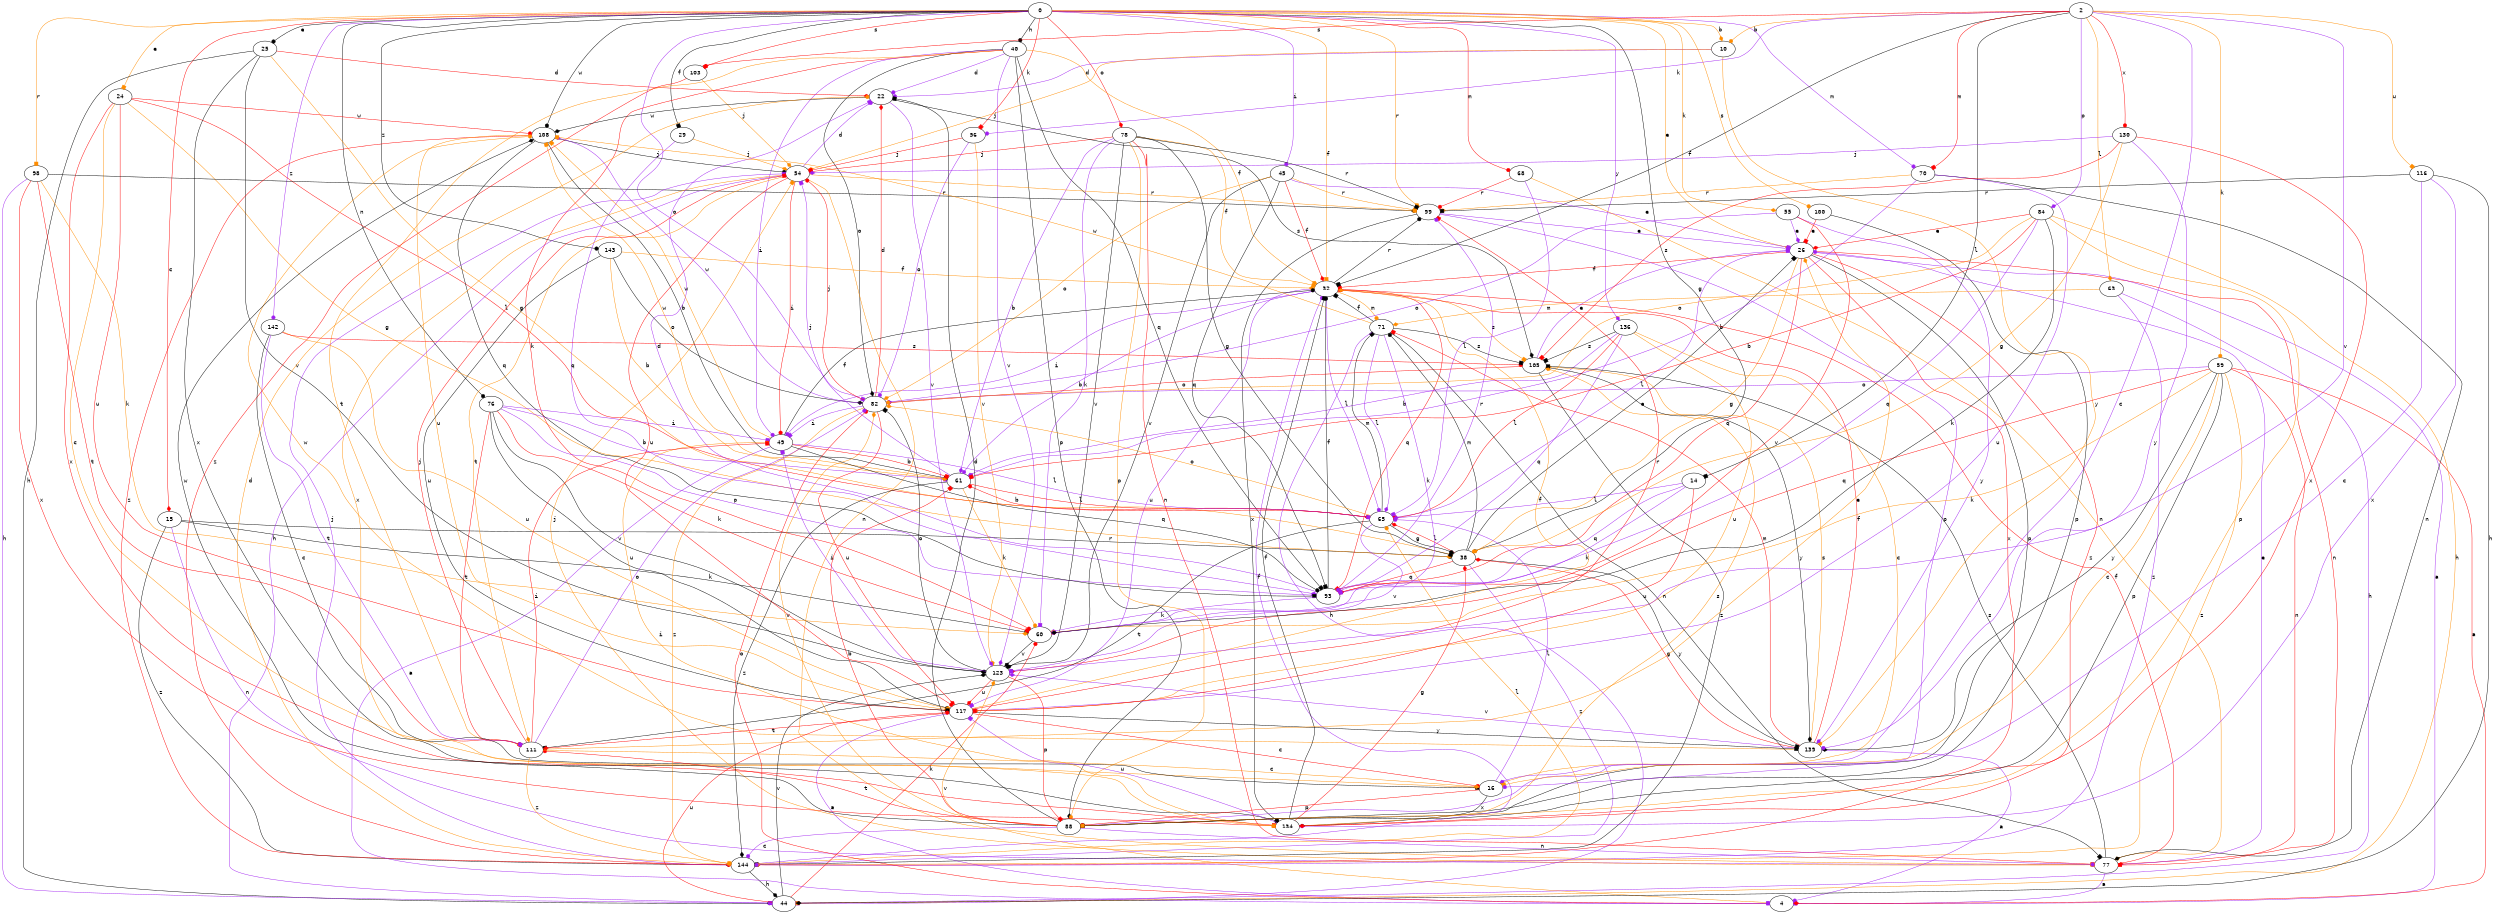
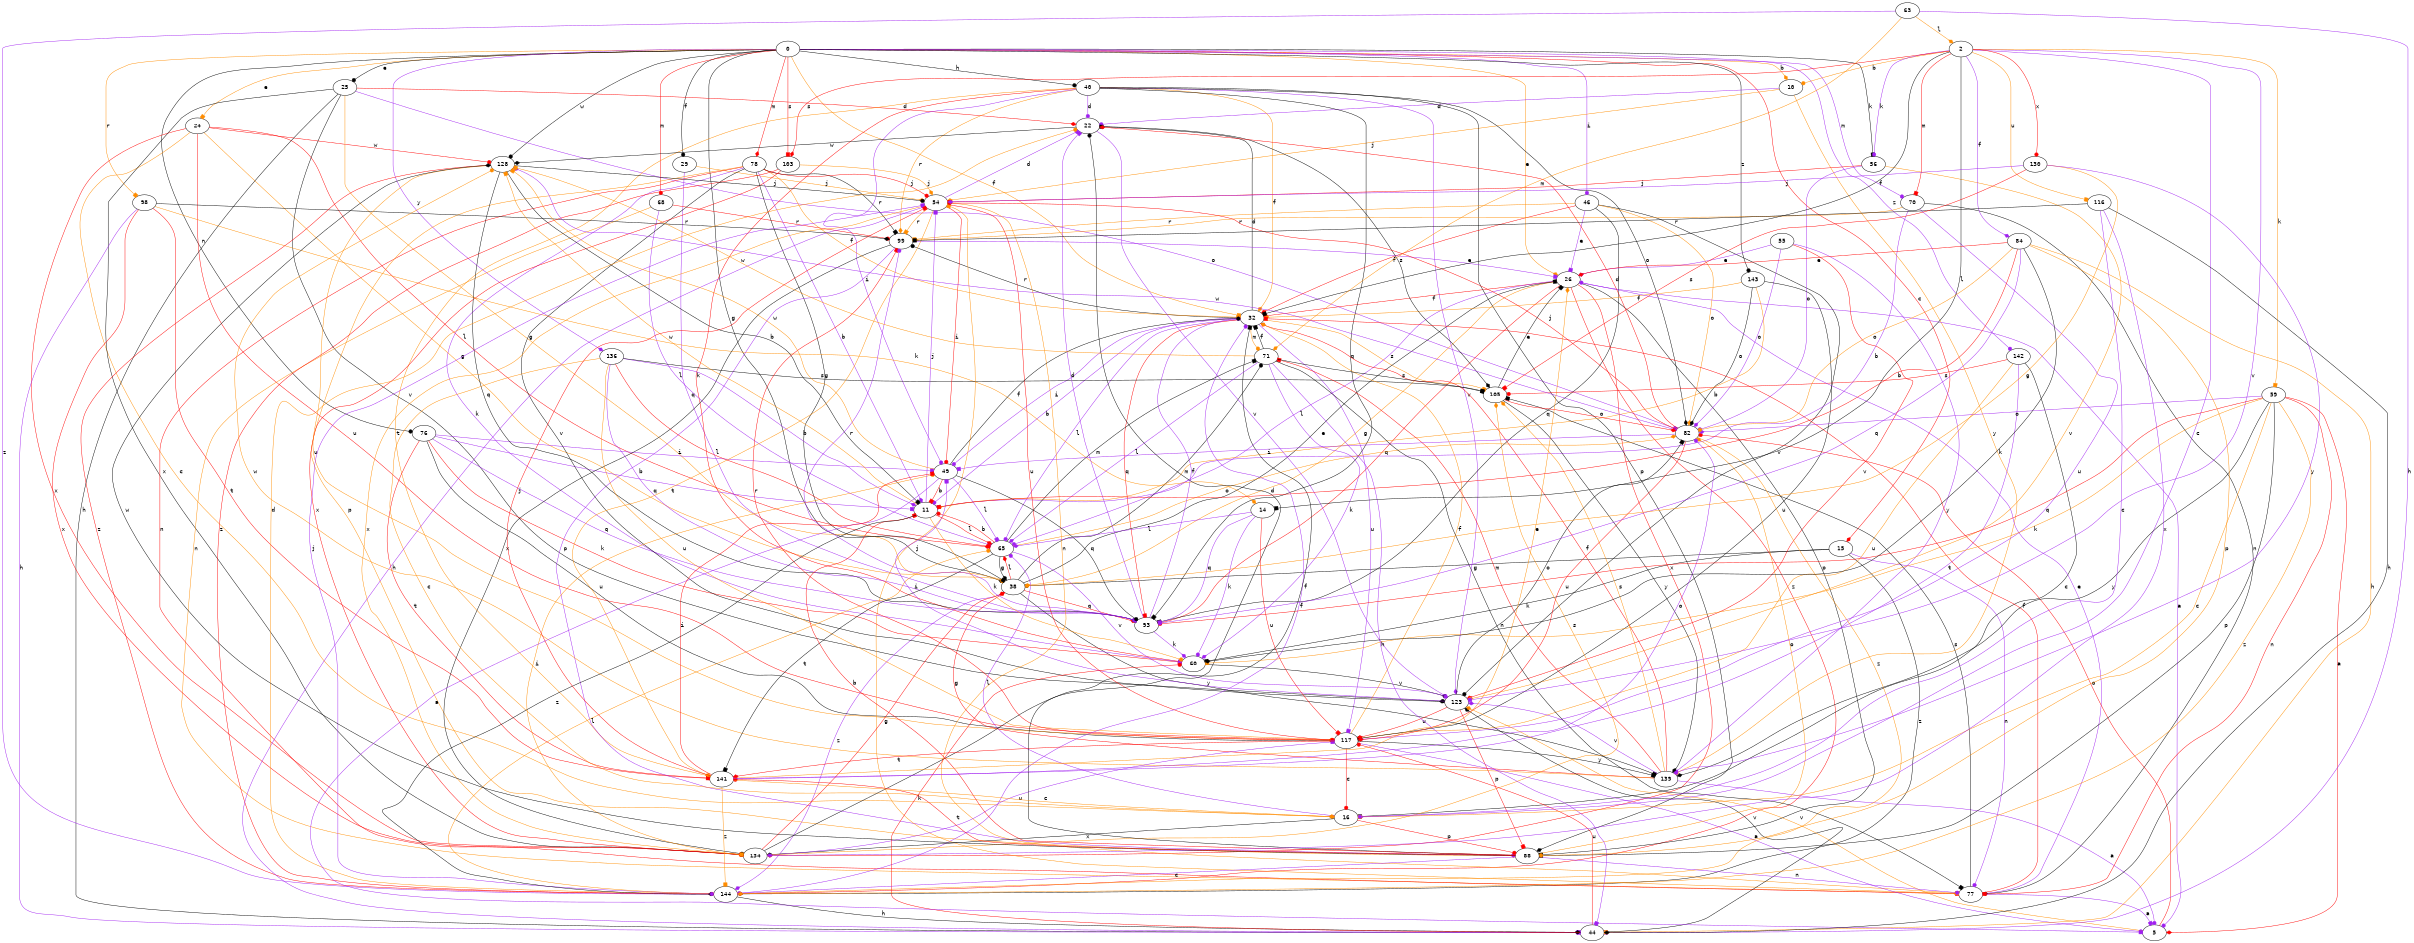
  strict digraph {
    fontname="DejaVu Sans Mono"
    node [fontname="DejaVu Sans Mono"]
    edge [arrowhead=diamond color=purple fontname="DejaVu Sans Mono"]
    0
    10
    15
    24
    25
    26
    29
    32
    38
    40
-   46 [label=45]
+   46
    55
    56
    68
    70
    76
    78
    98
    99
-   100
    103
-   128 [label=108]
+   128
    136
    142
    143
    22
    54
    139
    60
    144
    77
    16
    65
    134
    117
    123
    82
    44
-   5 [label=4]
+   5
    88
    93
-   11 [label=61]
+   11
    105
    49
    71
-   111
+   111 [label=141]
    2
    59
    63
    n50 [label=14]
    84
    116
    130
    0 -> 10 [color=darkorange label=b]
    0 -> 15 [color=red label=c]
    0 -> 24 [arrowhead=box color=darkorange label=e]
    0 -> 25 [arrowhead=dot color=black label=e]
    0 -> 26 [color=darkorange label=e]
-   0 -> 29 [arrowhead=box color=black label=f]
+   0 -> 29 [arrowhead=dot color=black label=f]
    0 -> 32 [arrowhead=box color=darkorange label=f]
    0 -> 38 [color=black label=g]
    0 -> 40 [arrowhead=dot color=black label=h]
    0 -> 46 [arrowhead=dot label=i]
-   0 -> 55 [color=darkorange label=k]
-   0 -> 56 [arrowhead=box color=red label=k]
+   0 -> 56 [arrowhead=box color=black label=k]
    0 -> 68 [arrowhead=dot color=red label=m]
    0 -> 70 [arrowhead=dot label=m]
    0 -> 76 [arrowhead=dot color=black label=n]
-   0 -> 78 [color=red label=o]
+   0 -> 78 [color=red label=m]
    0 -> 98 [arrowhead=box color=darkorange label=r]
-   0 -> 99 [color=darkorange label=r]
-   0 -> 100 [arrowhead=dot color=darkorange label=s]
+   40 -> 99 [color=darkorange label=r]
    0 -> 103 [arrowhead=box color=red label=s]
    0 -> 128 [arrowhead=dot color=black label=w]
    0 -> 136 [label=y]
    0 -> 142 [arrowhead=dot label=z]
    0 -> 143 [arrowhead=dot color=black label=z]
    10 -> 22 [arrowhead=dot label=d]
    10 -> 54 [color=darkorange label=j]
    10 -> 139 [arrowhead=dot color=darkorange label=y]
-   15 -> 38 [arrowhead=dot color=black label=r]
+   15 -> 38 [arrowhead=dot color=black label=g]
    15 -> 60 [arrowhead=box color=black label=k]
    15 -> 144 [color=black label=z]
    15 -> 77 [arrowhead=dot label=n]
    24 -> 38 [color=darkorange label=g]
    24 -> 128 [arrowhead=dot color=red label=w]
    24 -> 16 [color=darkorange label=c]
    24 -> 65 [color=red label=l]
    24 -> 134 [arrowhead=box color=red label=x]
    24 -> 117 [color=red label=u]
    25 -> 38 [arrowhead=dot color=darkorange label=g]
    25 -> 22 [color=red label=d]
    25 -> 134 [arrowhead=dot color=black label=x]
    25 -> 123 [arrowhead=dot color=black label=v]
-   0 -> 82 [arrowhead=box label=o]
+   25 -> 82 [arrowhead=box label=o]
    25 -> 44 [color=black label=h]
    26 -> 32 [arrowhead=dot color=red label=f]
    26 -> 38 [color=darkorange label=g]
    26 -> 144 [color=red label=z]
-   26 -> 77 [color=red label=n]
    26 -> 65 [arrowhead=dot label=l]
    26 -> 134 [color=red label=x]
    26 -> 5 [arrowhead=dot label=a]
    26 -> 88 [arrowhead=box color=black label=p]
    26 -> 93 [arrowhead=box color=red label=q]
    29 -> 54 [color=darkorange label=j]
    29 -> 93 [label=q]
    32 -> 99 [arrowhead=dot color=black label=r]
+   32 -> 22 [arrowhead=box color=black label=d]
    32 -> 65 [arrowhead=dot label=l]
    32 -> 117 [arrowhead=box label=u]
    32 -> 93 [arrowhead=box color=red label=q]
    32 -> 11 [arrowhead=dot label=b]
    32 -> 105 [arrowhead=box color=darkorange label=s]
    32 -> 49 [arrowhead=dot label=i]
    32 -> 71 [arrowhead=dot color=darkorange label=m]
    38 -> 26 [arrowhead=box color=black label=e]
    38 -> 139 [arrowhead=box color=black label=y]
    38 -> 144 [label=z]
    38 -> 65 [color=red label=l]
    38 -> 93 [color=red label=q]
    38 -> 71 [arrowhead=dot color=black label=m]
    40 -> 32 [color=darkorange label=f]
    40 -> 22 [arrowhead=dot label=d]
    40 -> 60 [arrowhead=dot color=red label=k]
    40 -> 123 [label=v]
    40 -> 82 [color=black label=o]
    40 -> 88 [color=black label=p]
    40 -> 93 [arrowhead=box color=black label=q]
    40 -> 49 [arrowhead=dot label=i]
    40 -> 111 [color=darkorange label=t]
    46 -> 26 [arrowhead=box label=e]
    46 -> 32 [color=red label=f]
    46 -> 99 [arrowhead=box color=darkorange label=r]
    46 -> 123 [arrowhead=dot color=black label=v]
    46 -> 82 [color=darkorange label=o]
    46 -> 93 [arrowhead=box color=black label=q]
    55 -> 26 [label=e]
    55 -> 139 [label=y]
    55 -> 123 [color=red label=v]
    55 -> 82 [label=o]
    56 -> 54 [arrowhead=box color=red label=j]
    56 -> 123 [color=darkorange label=v]
    56 -> 82 [arrowhead=dot label=o]
    68 -> 99 [arrowhead=dot color=red label=r]
    68 -> 77 [color=darkorange label=n]
    68 -> 65 [arrowhead=box label=l]
    70 -> 99 [color=darkorange label=r]
    70 -> 77 [color=black label=n]
    70 -> 117 [label=u]
    70 -> 11 [arrowhead=box label=b]
    76 -> 60 [arrowhead=box color=red label=k]
    76 -> 117 [color=black label=u]
-   76 -> 123 [color=black label=v]
-   76 -> 93 [label=p]
+   76 -> 93 [label=q]
    76 -> 11 [arrowhead=box label=b]
    76 -> 49 [arrowhead=box label=i]
    76 -> 111 [arrowhead=dot color=red label=t]
    78 -> 32 [arrowhead=box color=darkorange label=f]
    78 -> 38 [arrowhead=box color=black label=g]
    78 -> 99 [arrowhead=box color=black label=r]
    78 -> 54 [arrowhead=dot color=red label=j]
    78 -> 60 [arrowhead=box label=k]
    78 -> 77 [arrowhead=box color=red label=n]
    78 -> 123 [color=black label=v]
    78 -> 88 [arrowhead=dot color=darkorange label=p]
    78 -> 11 [label=b]
    98 -> 99 [color=black label=r]
-   98 -> 60 [color=darkorange label=k]
+   98 -> n50 [color=darkorange label=k]
    98 -> 134 [arrowhead=dot color=red label=x]
    98 -> 44 [arrowhead=box label=h]
    98 -> 111 [arrowhead=box color=red label=t]
    99 -> 26 [arrowhead=box label=e]
    99 -> 134 [arrowhead=dot color=black label=x]
    99 -> 88 [arrowhead=dot label=p]
-   100 -> 26 [arrowhead=box color=red label=e]
-   100 -> 88 [arrowhead=dot color=black label=p]
    103 -> 54 [color=darkorange label=j]
    103 -> 144 [color=red label=z]
-   130 -> 134 [color=red label=x]
+   103 -> 134 [color=red label=x]
    128 -> 54 [arrowhead=dot color=black label=j]
    128 -> 144 [arrowhead=dot color=red label=z]
    128 -> 117 [color=darkorange label=u]
    128 -> 93 [arrowhead=box color=black label=q]
    128 -> 11 [arrowhead=box color=black label=b]
    136 -> 16 [arrowhead=dot color=darkorange label=c]
    136 -> 65 [arrowhead=box color=red label=l]
    136 -> 117 [color=darkorange label=u]
    136 -> 93 [arrowhead=box label=q]
    136 -> 11 [label=b]
    136 -> 105 [arrowhead=box color=black label=s]
    142 -> 16 [arrowhead=box color=black label=c]
    142 -> 117 [arrowhead=dot color=darkorange label=u]
    142 -> 105 [arrowhead=dot color=red label=s]
    142 -> 111 [arrowhead=box label=t]
    143 -> 32 [color=darkorange label=f]
    143 -> 117 [arrowhead=box color=black label=u]
    143 -> 82 [color=black label=o]
    143 -> 11 [color=darkorange label=b]
    22 -> 128 [color=black label=w]
    22 -> 123 [label=v]
    22 -> 105 [color=black label=s]
    54 -> 99 [arrowhead=box color=darkorange label=r]
    54 -> 22 [arrowhead=dot label=d]
    54 -> 77 [arrowhead=box color=darkorange label=n]
    54 -> 134 [arrowhead=box color=darkorange label=x]
    54 -> 117 [arrowhead=dot color=red label=u]
    54 -> 44 [arrowhead=box label=h]
    54 -> 49 [arrowhead=dot color=red label=i]
    54 -> 111 [color=darkorange label=t]
    139 -> 32 [color=red label=f]
    139 -> 38 [color=red label=g]
    139 -> 128 [arrowhead=dot color=darkorange label=w]
    139 -> 123 [label=v]
    139 -> 5 [arrowhead=dot label=a]
    139 -> 105 [color=darkorange label=s]
    139 -> 71 [arrowhead=box color=red label=m]
    60 -> 123 [color=black label=v]
    144 -> 32 [arrowhead=dot label=f]
    144 -> 22 [arrowhead=dot color=darkorange label=d]
    144 -> 54 [arrowhead=box label=j]
    144 -> 65 [arrowhead=dot color=darkorange label=l]
    144 -> 44 [color=black label=h]
    77 -> 26 [arrowhead=dot label=e]
    77 -> 32 [arrowhead=box color=red label=f]
    77 -> 54 [arrowhead=box color=darkorange label=j]
    77 -> 5 [arrowhead=box label=a]
    77 -> 105 [arrowhead=box color=black label=s]
    16 -> 65 [arrowhead=dot label=l]
    16 -> 134 [color=black label=x]
    16 -> 88 [arrowhead=dot color=red label=p]
    65 -> 38 [color=black label=g]
    65 -> 123 [arrowhead=dot label=v]
    65 -> 82 [color=darkorange label=o]
    65 -> 11 [arrowhead=dot color=red label=b]
    65 -> 71 [arrowhead=box color=black label=m]
    65 -> 111 [arrowhead=box color=black label=t]
    134 -> 32 [arrowhead=box color=black label=f]
    134 -> 38 [color=red label=g]
    134 -> 117 [arrowhead=box label=u]
    134 -> 105 [color=darkorange label=s]
    134 -> 49 [arrowhead=dot color=darkorange label=i]
    117 -> 32 [color=darkorange label=f]
    117 -> 99 [arrowhead=box color=red label=r]
    117 -> 139 [arrowhead=box color=black label=y]
    117 -> 16 [arrowhead=dot color=red label=c]
    117 -> 5 [arrowhead=dot label=a]
    117 -> 111 [color=red label=t]
    123 -> 117 [color=red label=u]
    123 -> 82 [arrowhead=box color=black label=o]
    123 -> 88 [arrowhead=box color=red label=p]
    123 -> 49 [arrowhead=box label=i]
    82 -> 128 [label=w]
    82 -> 22 [color=red label=d]
    82 -> 54 [arrowhead=dot color=red label=j]
    82 -> 144 [arrowhead=dot color=darkorange label=z]
    82 -> 117 [color=red label=u]
    82 -> 49 [arrowhead=box label=i]
    44 -> 60 [arrowhead=dot color=red label=k]
    44 -> 117 [arrowhead=dot color=red label=u]
    44 -> 123 [color=black label=v]
    5 -> 123 [color=darkorange label=v]
    5 -> 82 [arrowhead=dot color=red label=o]
    88 -> 128 [color=black label=w]
-   88 -> 22 [arrowhead=box color=black label=d]
+   88 -> 22 [arrowhead=dot color=black label=d]
    88 -> 144 [arrowhead=dot label=c]
    88 -> 77 [arrowhead=dot label=n]
-   88 -> 82 [color=darkorange label=v]
+   88 -> 82 [color=darkorange label=o]
    88 -> 11 [arrowhead=box color=red label=b]
    88 -> 111 [arrowhead=dot color=red label=t]
-   93 -> 32 [arrowhead=dot color=black label=f]
+   93 -> 32 [arrowhead=dot label=f]
    93 -> 99 [arrowhead=dot label=r]
    93 -> 22 [arrowhead=box label=d]
    93 -> 60 [label=k]
    11 -> 128 [arrowhead=box color=darkorange label=w]
    11 -> 54 [arrowhead=box label=j]
    11 -> 60 [arrowhead=dot color=darkorange label=k]
    11 -> 144 [color=black label=z]
    11 -> 65 [color=red label=l]
-   105 -> 26 [arrowhead=box label=e]
+   105 -> 26 [arrowhead=box color=black label=e]
    105 -> 139 [color=black label=y]
-   105 -> 144 [arrowhead=box color=black label=z]
    105 -> 82 [color=red label=o]
    49 -> 32 [arrowhead=dot color=black label=f]
    49 -> 128 [arrowhead=box color=darkorange label=w]
    49 -> 65 [arrowhead=box label=l]
    49 -> 5 [arrowhead=box label=a]
    49 -> 93 [arrowhead=dot color=black label=q]
    49 -> 11 [arrowhead=box color=red label=b]
    71 -> 32 [arrowhead=box color=black label=f]
    71 -> 128 [arrowhead=box color=darkorange label=w]
    71 -> 60 [label=k]
    71 -> 77 [arrowhead=box color=black label=n]
    71 -> 65 [label=l]
    71 -> 44 [arrowhead=box label=h]
    71 -> 105 [arrowhead=box color=black label=s]
    111 -> 26 [color=darkorange label=e]
    111 -> 54 [arrowhead=box color=red label=j]
    111 -> 144 [arrowhead=box color=darkorange label=z]
    111 -> 16 [color=darkorange label=c]
    111 -> 82 [arrowhead=dot label=o]
    111 -> 49 [arrowhead=box color=red label=i]
    2 -> 10 [arrowhead=dot color=darkorange label=b]
    2 -> 32 [arrowhead=box color=black label=f]
    2 -> 56 [arrowhead=dot label=k]
    2 -> 70 [arrowhead=box color=red label=m]
    2 -> 103 [color=red label=s]
    2 -> 16 [label=c]
    2 -> 123 [arrowhead=box label=v]
-   2 -> 59 [arrowhead=dot color=darkorange label=k]
-   2 -> 63 [color=darkorange label=l]
+   2 -> 59 [arrowhead=box color=darkorange label=k]
+   63 -> 2 [color=darkorange label=l]
    2 -> n50 [arrowhead=box color=black label=l]
-   2 -> 84 [label=p]
+   2 -> 84 [label=f]
    2 -> 116 [arrowhead=box color=darkorange label=u]
    2 -> 130 [arrowhead=dot color=red label=x]
    59 -> 139 [color=black label=y]
    59 -> 60 [arrowhead=box color=darkorange label=k]
    59 -> 144 [color=darkorange label=z]
    59 -> 77 [arrowhead=box color=red label=n]
    59 -> 16 [arrowhead=box color=darkorange label=c]
    59 -> 82 [label=o]
    59 -> 5 [color=red label=a]
    59 -> 88 [arrowhead=box color=black label=p]
    59 -> 93 [arrowhead=dot color=red label=q]
    63 -> 144 [arrowhead=dot label=z]
    63 -> 44 [arrowhead=box label=h]
    63 -> 71 [color=darkorange label=m]
    n50 -> 60 [arrowhead=dot label=k]
    n50 -> 65 [label=l]
    n50 -> 117 [arrowhead=box color=red label=u]
    n50 -> 93 [arrowhead=box label=q]
    84 -> 26 [color=red label=e]
    84 -> 60 [color=black label=k]
    84 -> 82 [arrowhead=dot color=darkorange label=o]
    84 -> 44 [arrowhead=box color=darkorange label=h]
-   84 -> 88 [arrowhead=box color=darkorange label=p]
+   84 -> 88 [arrowhead=dot color=darkorange label=p]
    84 -> 93 [arrowhead=dot label=q]
    84 -> 11 [arrowhead=box color=red label=b]
    116 -> 99 [arrowhead=box color=black label=r]
    116 -> 16 [arrowhead=dot label=c]
    116 -> 134 [label=x]
    116 -> 44 [color=black label=h]
    130 -> 38 [arrowhead=dot color=darkorange label=g]
    130 -> 54 [label=j]
    130 -> 139 [arrowhead=dot label=y]
    130 -> 105 [arrowhead=box color=red label=s]
  }
